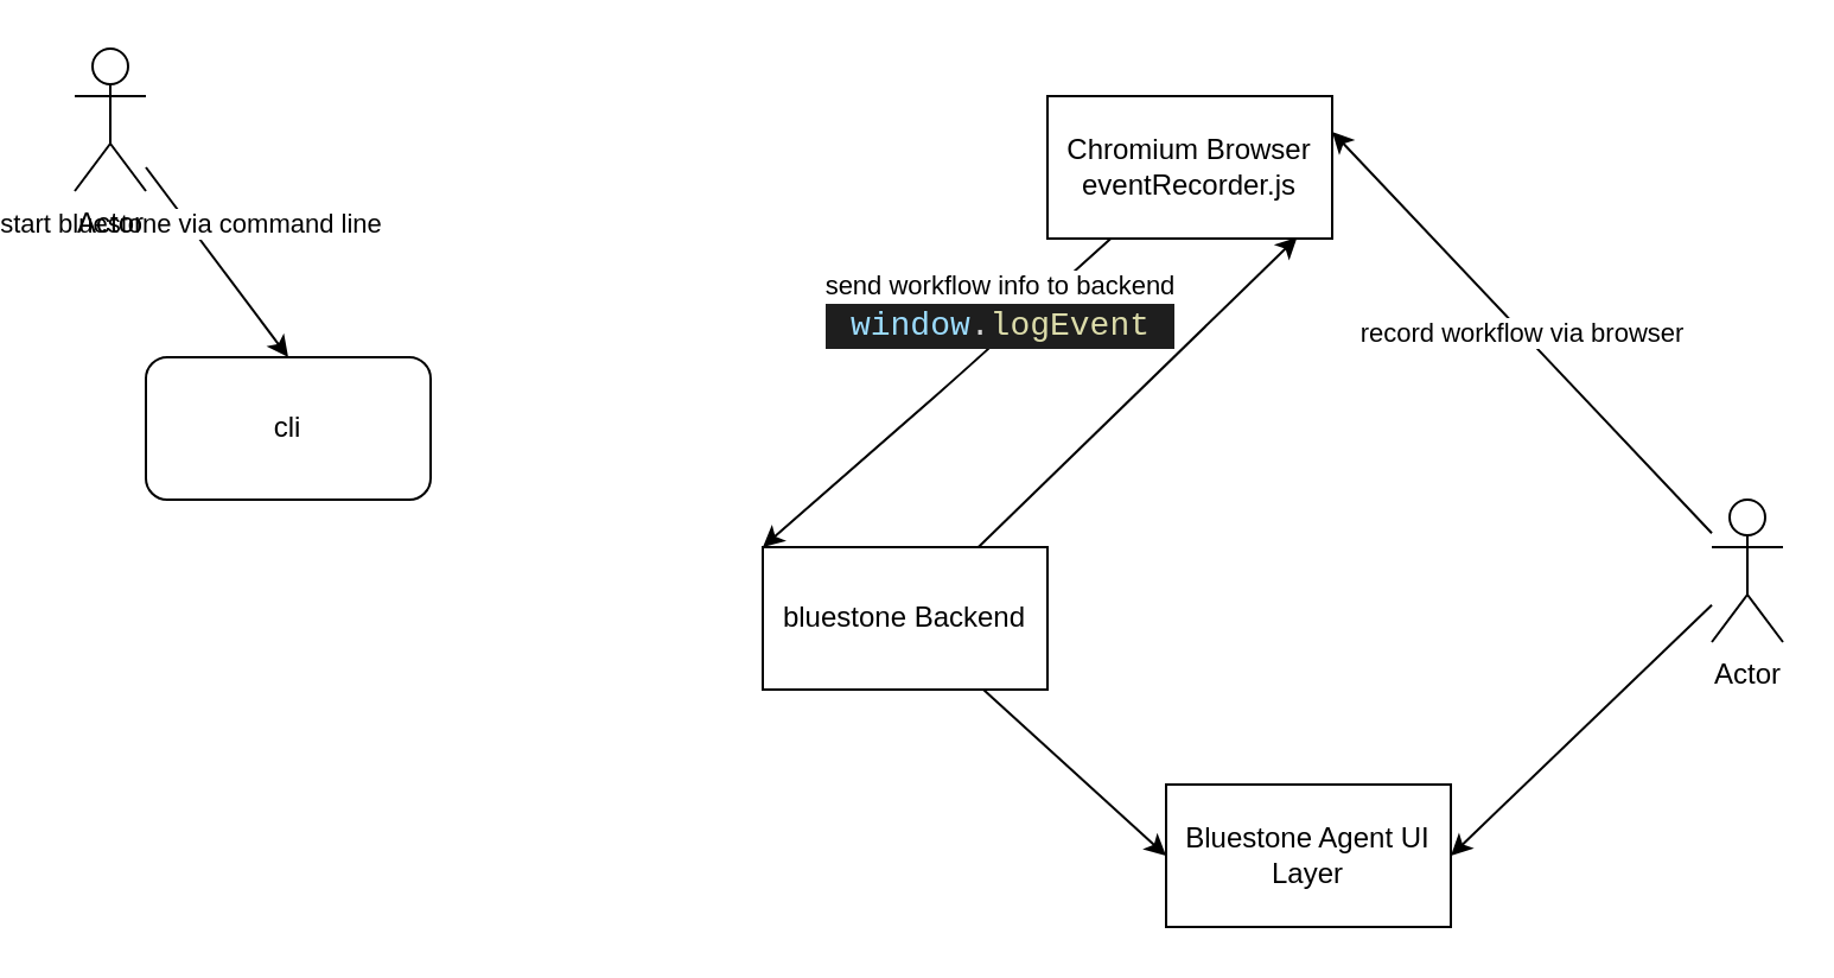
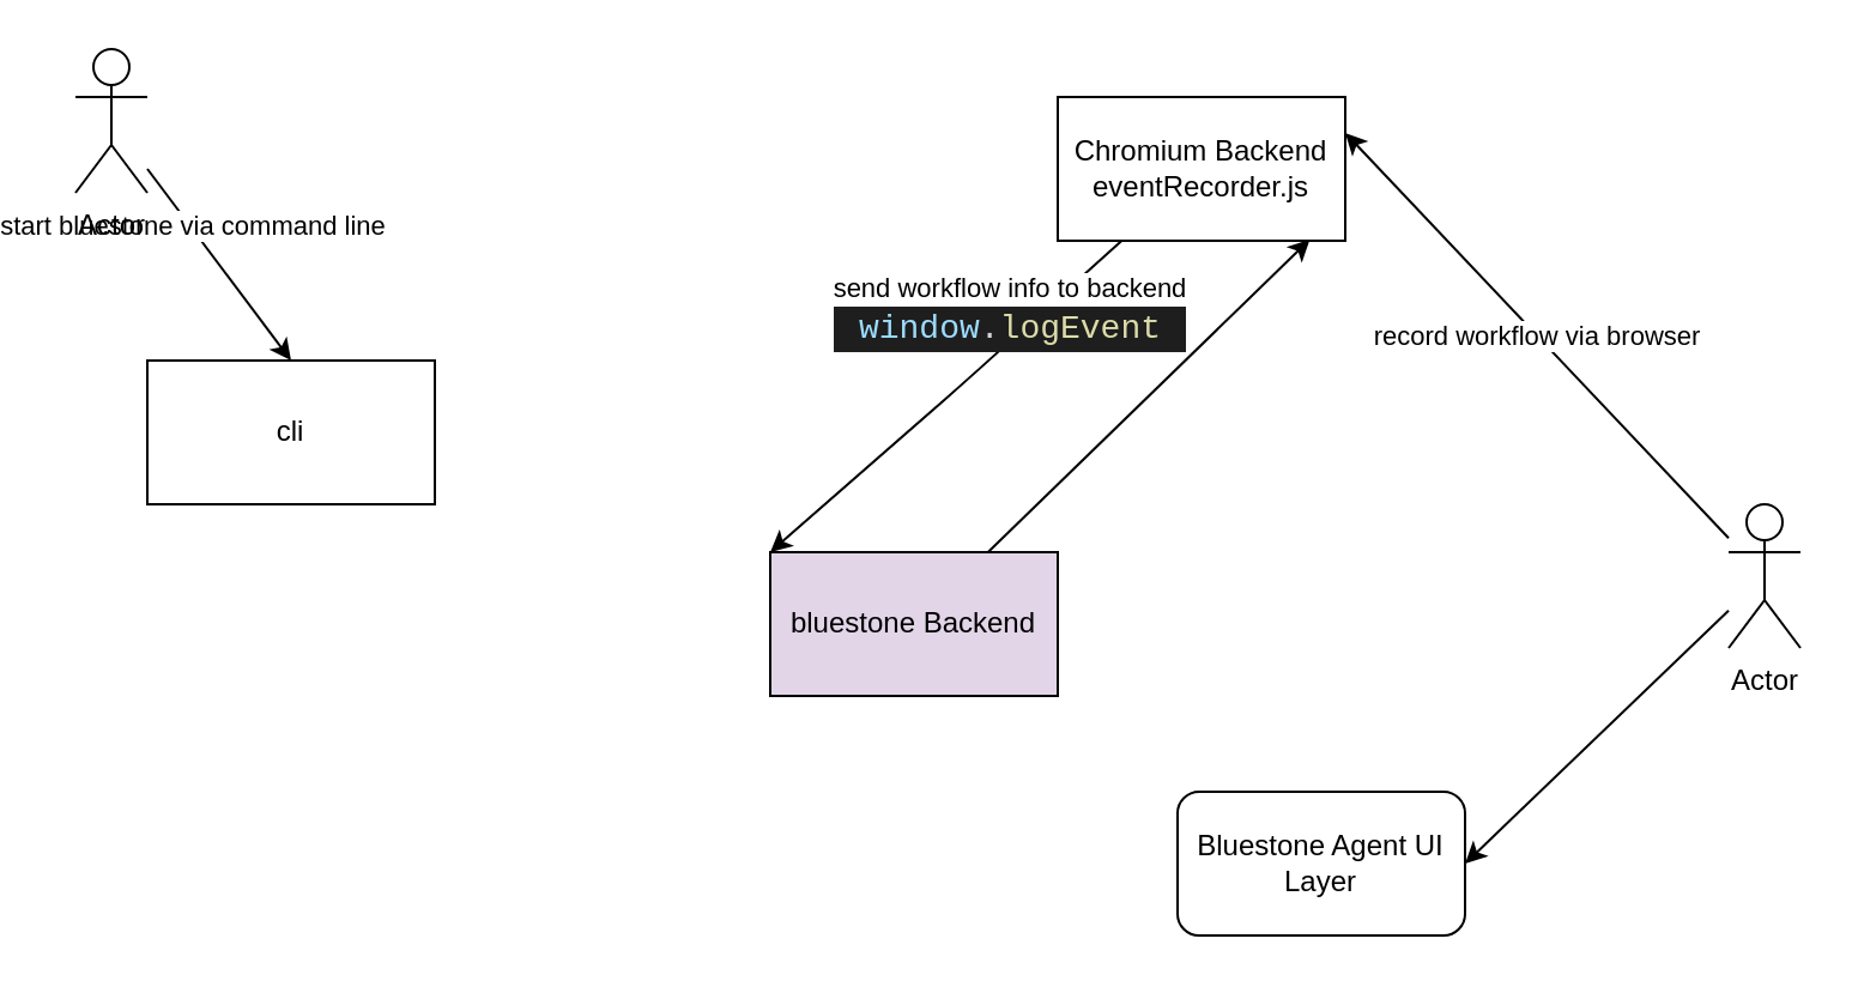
  <mxCell id="0" />
  <mxCell id="1" parent="0" />
- <mxCell id="2" value="cli" style="whiteSpace=wrap;html=1;rounded=1;" parent="1" vertex="1"><mxGeometry x="50" y="150" width="120" height="60" as="geometry" /></mxCell>
+ <mxCell id="2" value="cli" style="rounded=0;whiteSpace=wrap;html=1;" parent="1" vertex="1"><mxGeometry x="50" y="150" width="120" height="60" as="geometry" /></mxCell>
  <mxCell id="3" value="" style="edgeStyle=none;html=1;entryX=0.877;entryY=0.991;entryDx=0;entryDy=0;entryPerimeter=0;" parent="1" source="5" target="7" edge="1"><mxGeometry relative="1" as="geometry" /></mxCell>
- <mxCell id="4" style="edgeStyle=none;html=1;entryX=0;entryY=0.5;entryDx=0;entryDy=0;" parent="1" source="5" target="14" edge="1"><mxGeometry relative="1" as="geometry" /></mxCell>
- <mxCell id="5" value="bluestone Backend" style="rounded=0;whiteSpace=wrap;html=1;" parent="1" vertex="1"><mxGeometry x="310" y="230" width="120" height="60" as="geometry" /></mxCell>
+ <mxCell id="5" value="bluestone Backend" style="rounded=0;whiteSpace=wrap;html=1;fillColor=#e1d5e7;" parent="1" vertex="1"><mxGeometry x="310" y="230" width="120" height="60" as="geometry" /></mxCell>
  <mxCell id="6" value="send workflow info to backend&lt;br&gt;&lt;div style=&quot;color: rgb(212 , 212 , 212) ; background-color: rgb(30 , 30 , 30) ; font-family: &amp;#34;consolas&amp;#34; , &amp;#34;courier new&amp;#34; , monospace ; font-size: 14px ; line-height: 19px&quot;&gt;&lt;span style=&quot;color: #9cdcfe&quot;&gt;window&lt;/span&gt;.&lt;span style=&quot;color: #dcdcaa&quot;&gt;logEvent&lt;/span&gt;&lt;/div&gt;" style="edgeStyle=none;html=1;entryX=0;entryY=0;entryDx=0;entryDy=0;" parent="1" source="7" target="5" edge="1"><mxGeometry x="-0.441" y="-9" relative="1" as="geometry"><Array as="points"><mxPoint x="390" y="160" /></Array><mxPoint as="offset" /></mxGeometry></mxCell>
- <mxCell id="7" value="Chromium Browser&lt;br&gt;eventRecorder.js" style="rounded=0;whiteSpace=wrap;html=1;" parent="1" vertex="1"><mxGeometry x="430" y="40" width="120" height="60" as="geometry" /></mxCell>
+ <mxCell id="7" value="Chromium Backend&lt;br&gt;eventRecorder.js" style="rounded=0;whiteSpace=wrap;html=1;" parent="1" vertex="1"><mxGeometry x="430" y="40" width="120" height="60" as="geometry" /></mxCell>
  <mxCell id="8" style="edgeStyle=none;html=1;entryX=0.5;entryY=0;entryDx=0;entryDy=0;" parent="1" source="10" target="2" edge="1"><mxGeometry relative="1" as="geometry" /></mxCell>
  <mxCell id="9" value="start bluestone via command line" style="edgeLabel;html=1;align=center;verticalAlign=middle;resizable=0;points=[];" parent="8" vertex="1" connectable="0"><mxGeometry x="-0.393" y="1" relative="1" as="geometry"><mxPoint as="offset" /></mxGeometry></mxCell>
  <mxCell id="10" value="Actor" style="shape=umlActor;verticalLabelPosition=bottom;verticalAlign=top;html=1;outlineConnect=0;" parent="1" vertex="1"><mxGeometry x="20" y="20" width="30" height="60" as="geometry" /></mxCell>
  <mxCell id="11" value="record workflow via browser" style="edgeStyle=none;html=1;entryX=1;entryY=0.25;entryDx=0;entryDy=0;" parent="1" source="13" target="7" edge="1"><mxGeometry relative="1" as="geometry" /></mxCell>
  <mxCell id="12" style="edgeStyle=none;html=1;entryX=1;entryY=0.5;entryDx=0;entryDy=0;" parent="1" source="13" target="14" edge="1"><mxGeometry relative="1" as="geometry" /></mxCell>
  <mxCell id="13" value="Actor" style="shape=umlActor;verticalLabelPosition=bottom;verticalAlign=top;html=1;outlineConnect=0;" parent="1" vertex="1"><mxGeometry x="710" y="210" width="30" height="60" as="geometry" /></mxCell>
- <mxCell id="14" value="Bluestone Agent UI Layer" style="rounded=0;whiteSpace=wrap;html=1;" parent="1" vertex="1"><mxGeometry x="480" y="330" width="120" height="60" as="geometry" /></mxCell>
+ <mxCell id="14" value="Bluestone Agent UI Layer" style="whiteSpace=wrap;html=1;rounded=1;" parent="1" vertex="1"><mxGeometry x="480" y="330" width="120" height="60" as="geometry" /></mxCell>
